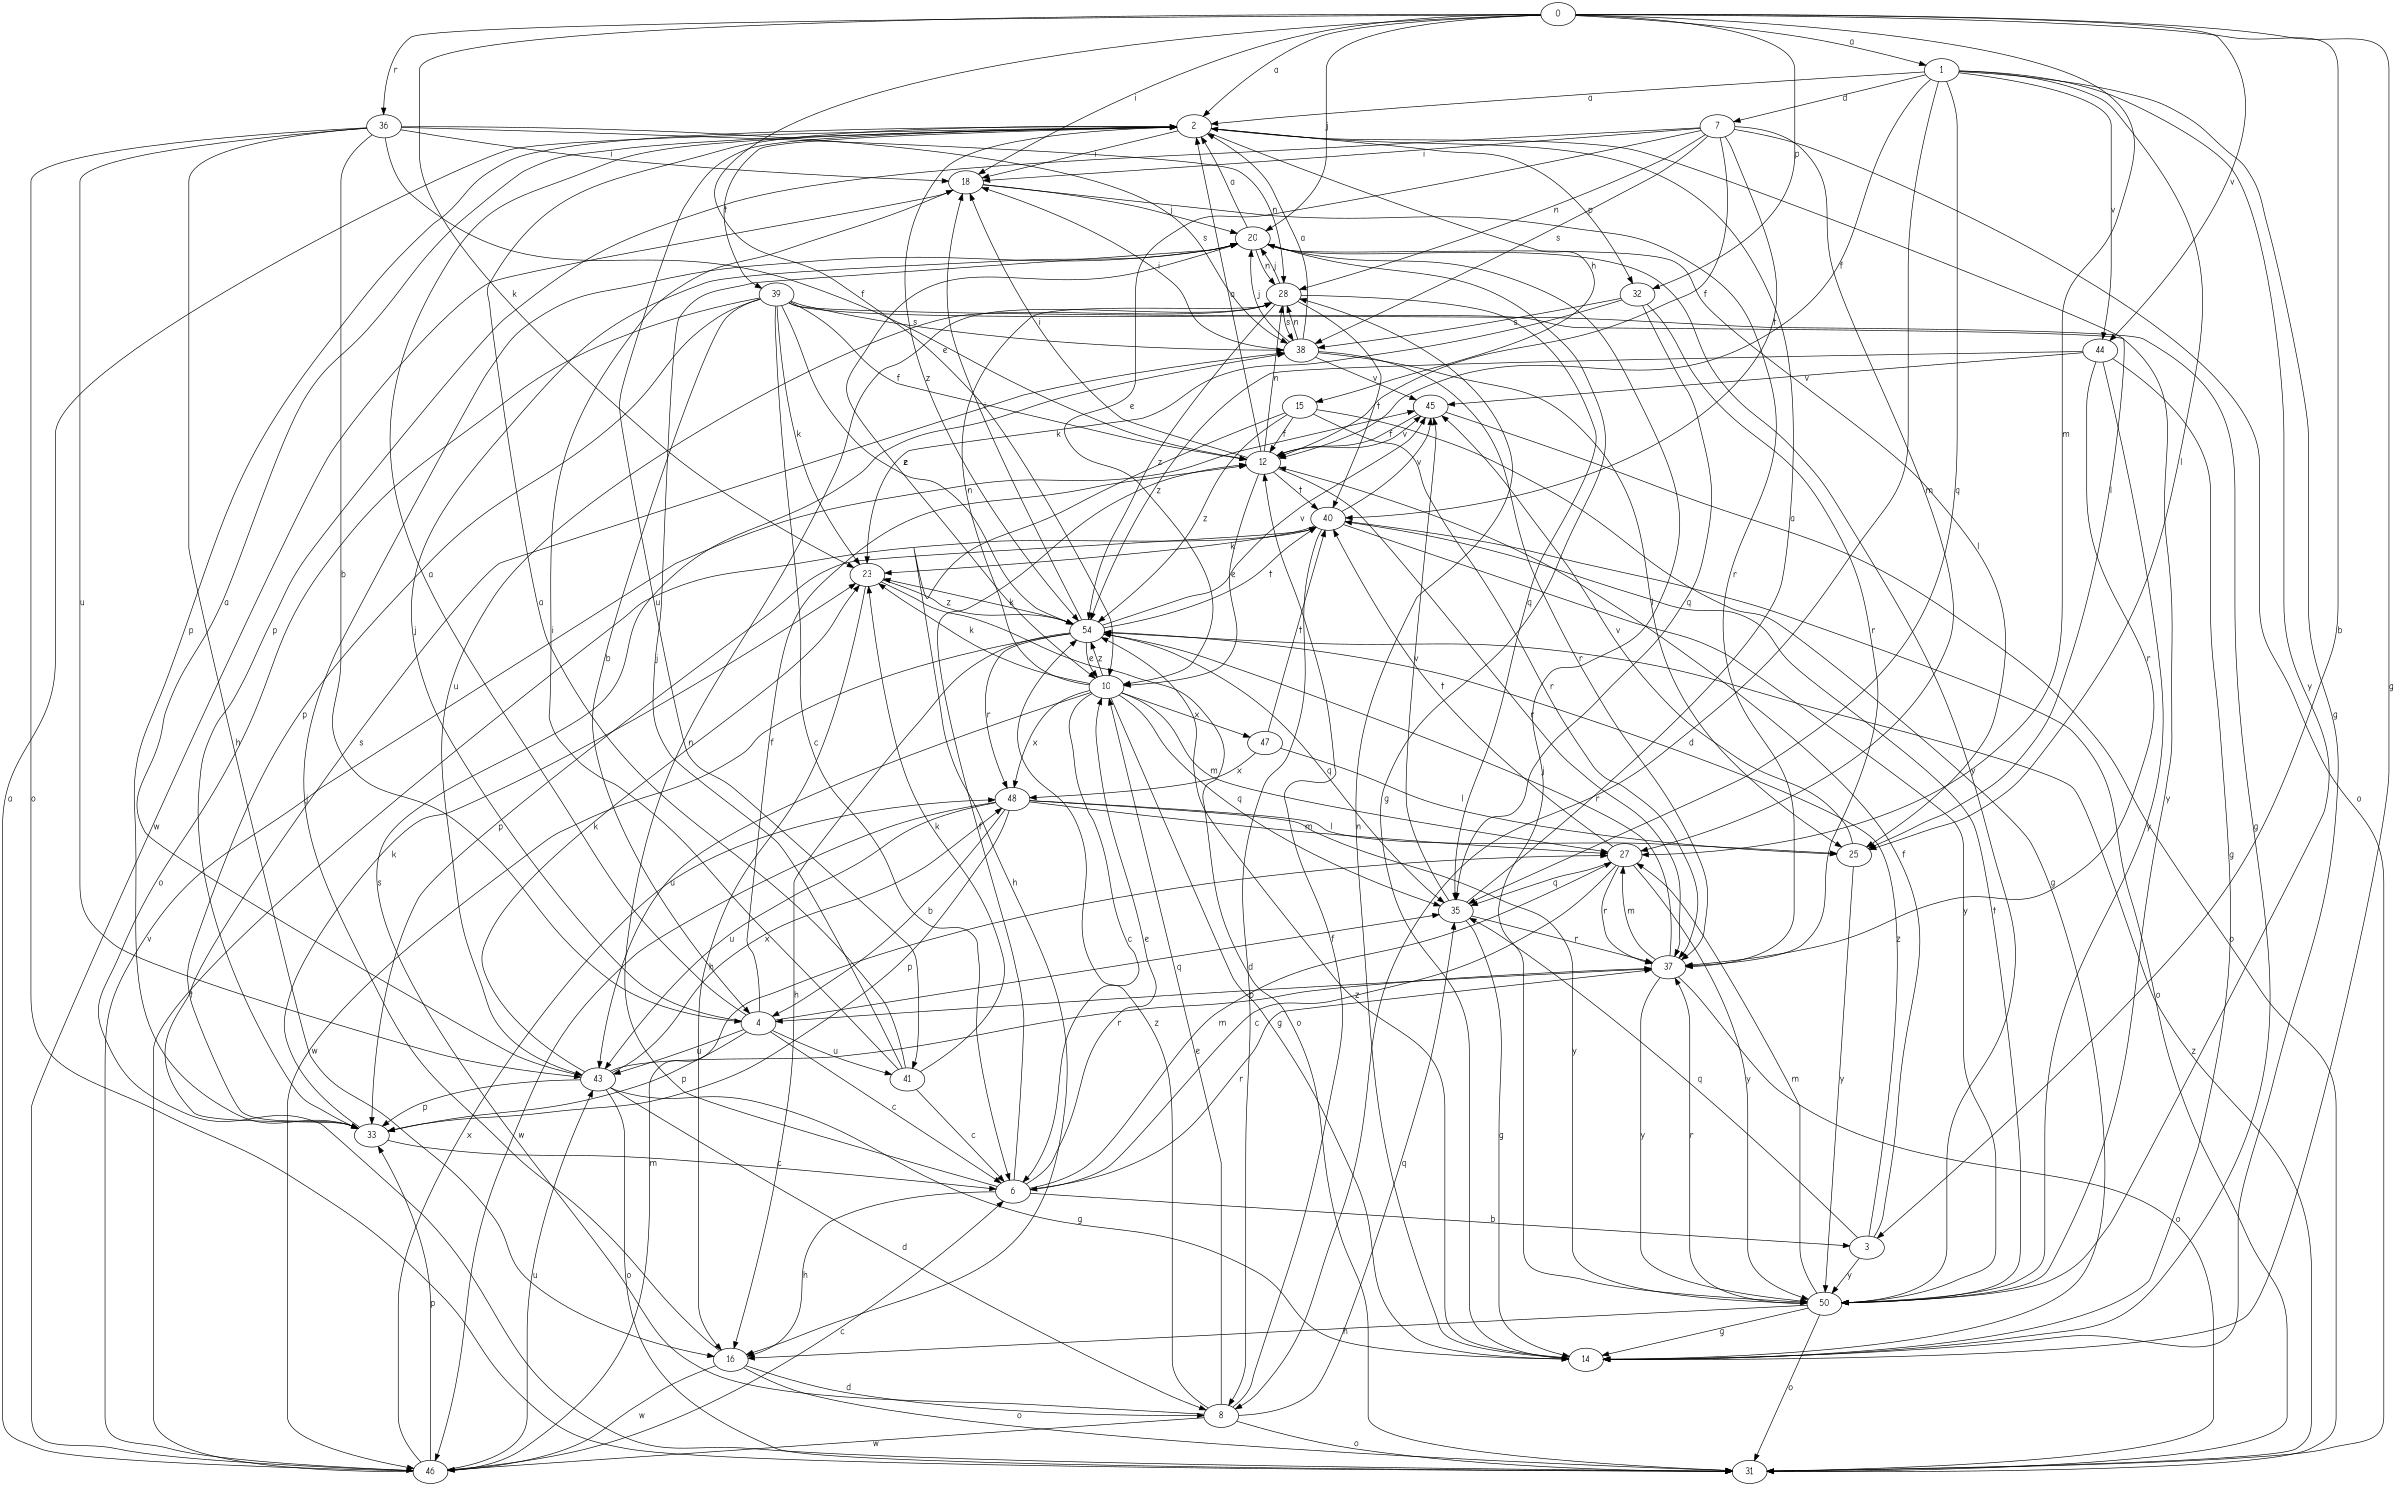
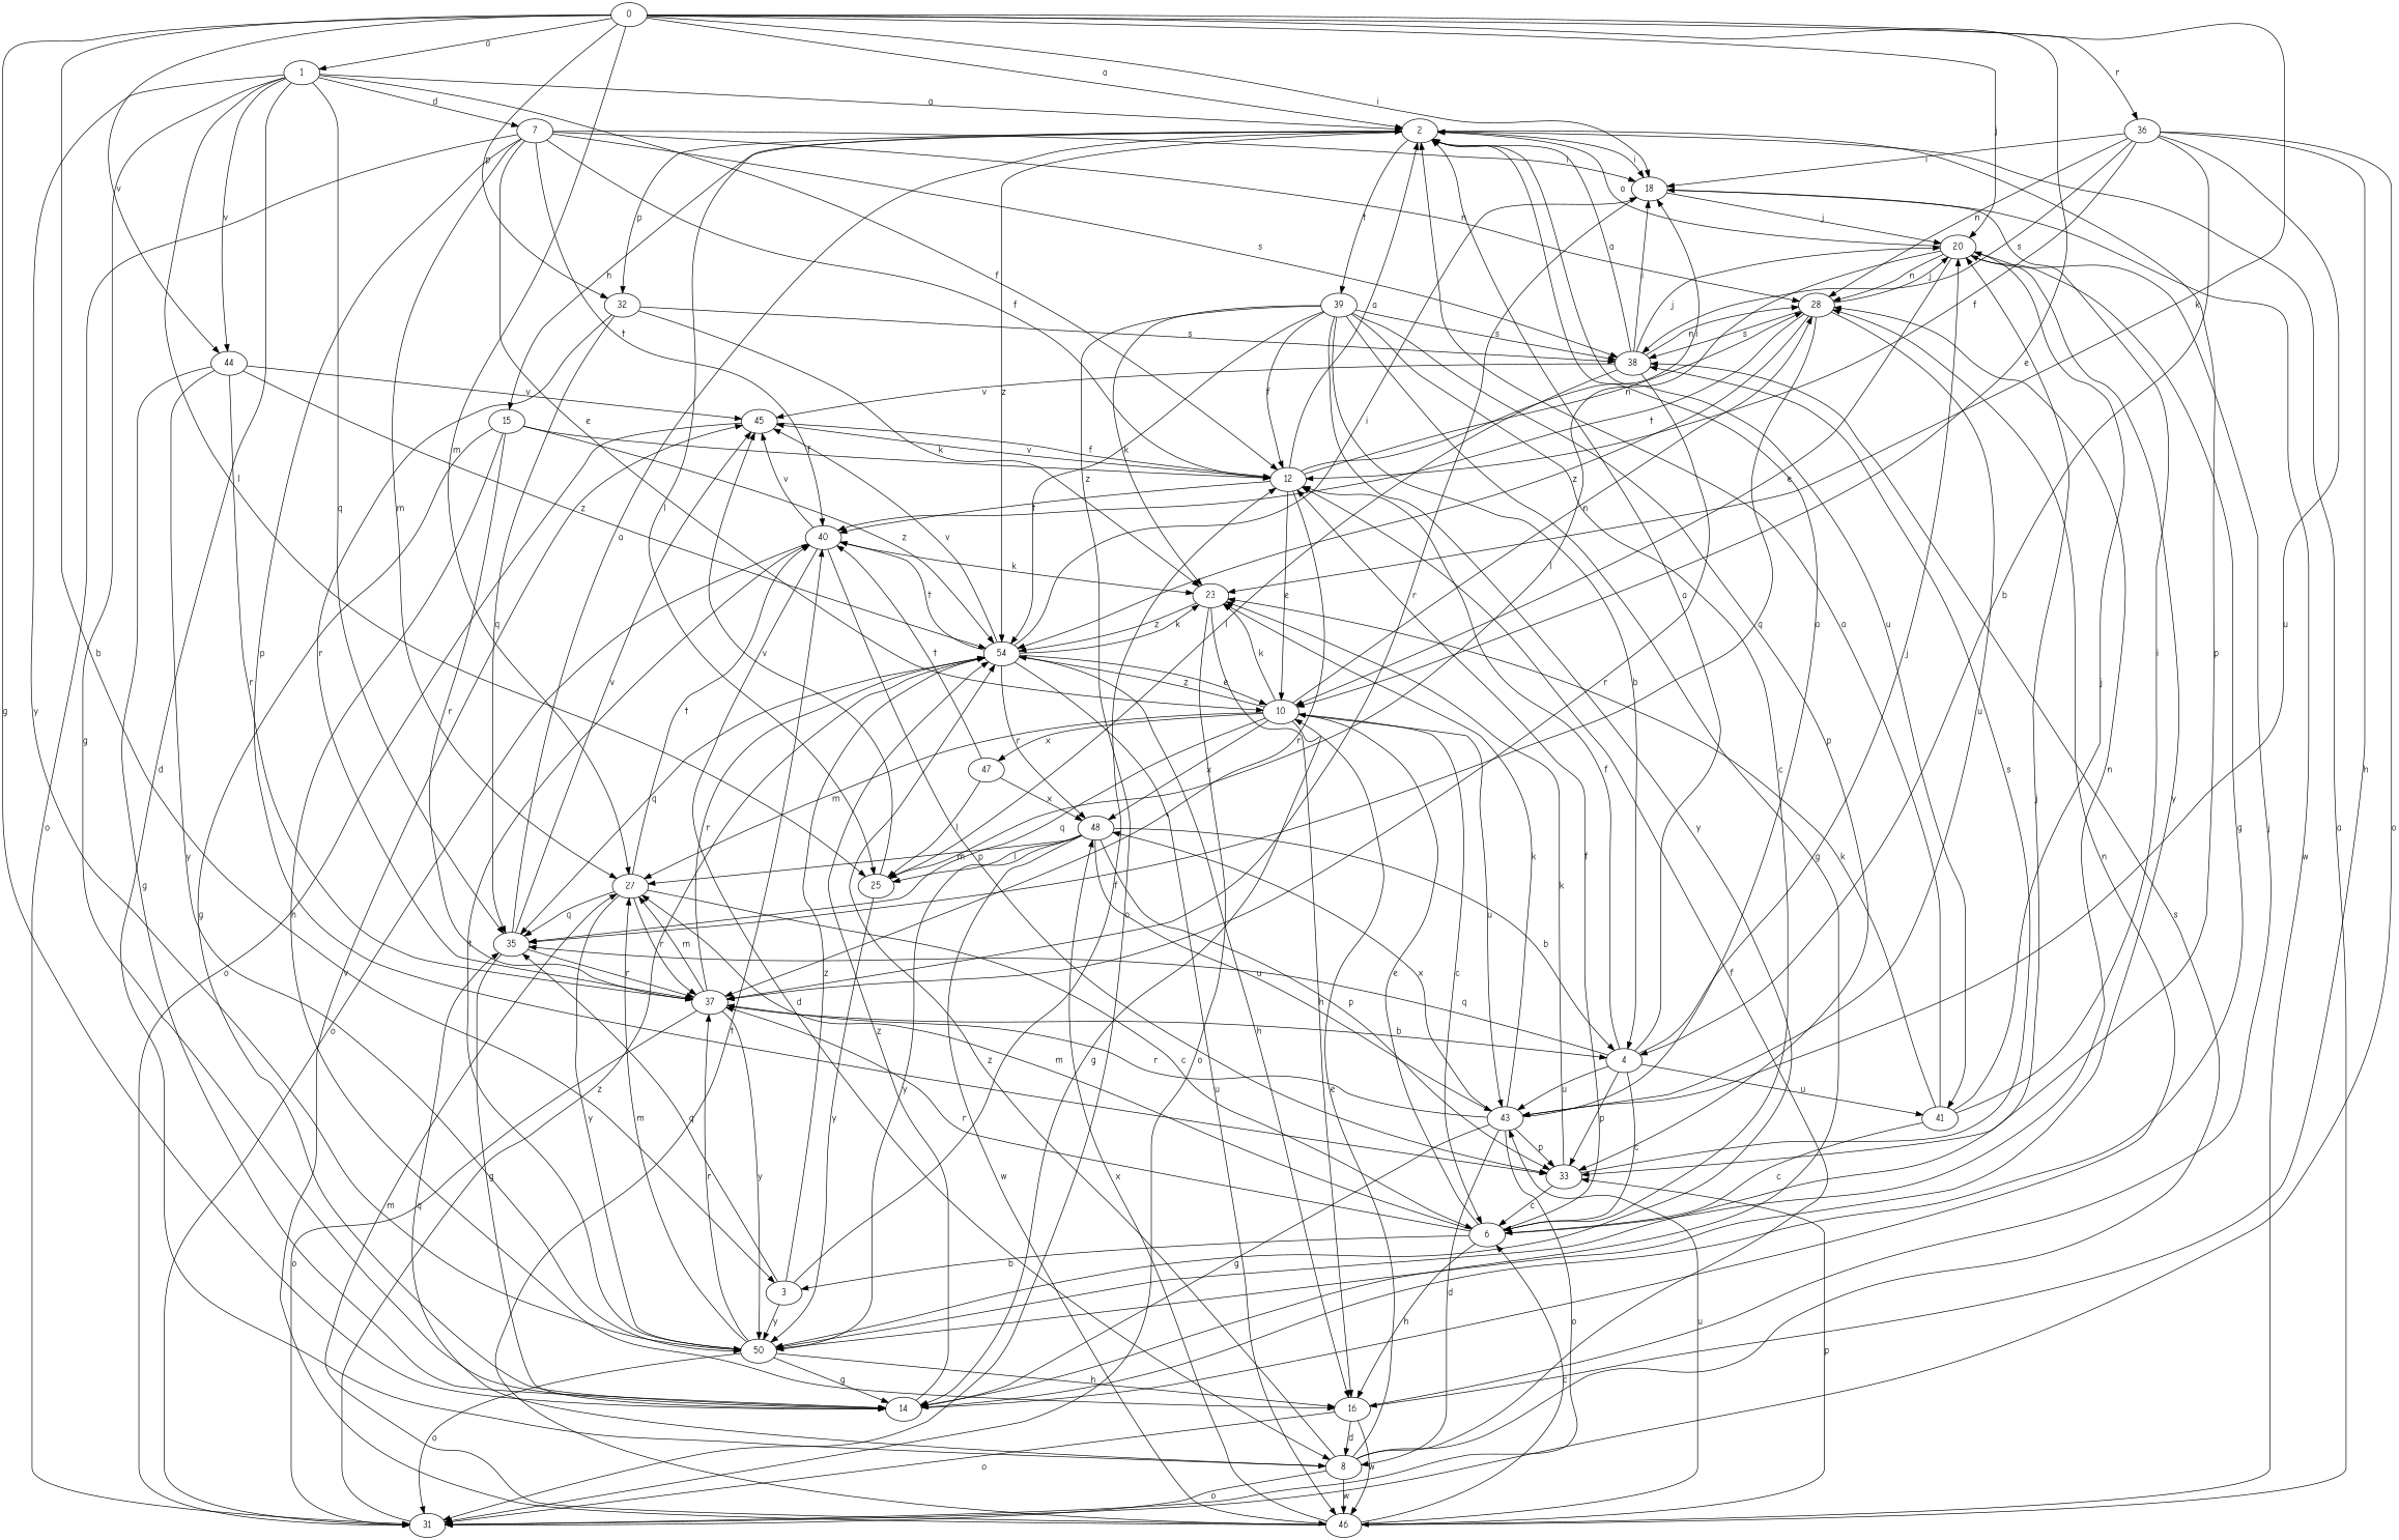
  strict digraph {
    fontname="Comic Neue"
    node [fontname="Comic Neue"]
    edge [fontname="Comic Neue"]
    0
    1
    2
    3
    10
    14
    18
    20
    23
    27
    32
    36
    44
    7
    8
    12
    25
    35
    50
    15
    33
    39
    41
    54
    6
    43
    28
    47
    48
    37
    46
    16
    31
    40
    38
    4
    45
    0 -> 1 [label=a]
    0 -> 2 [label=a]
    0 -> 3 [label=b]
    0 -> 10 [label=e]
    0 -> 14 [label=g]
    0 -> 18 [label=i]
    0 -> 20 [label=j]
    0 -> 23 [label=k]
    0 -> 27 [label=m]
    0 -> 32 [label=p]
    0 -> 36 [label=r]
    0 -> 44 [label=v]
    1 -> 2 [label=a]
    1 -> 14 [label=g]
    1 -> 44 [label=v]
    1 -> 7 [label=d]
    1 -> 8 [label=d]
    1 -> 12 [label=f]
    1 -> 25 [label=l]
    1 -> 35 [label=q]
    1 -> 50 [label=y]
    2 -> 18 [label=i]
    2 -> 32 [label=p]
    2 -> 25 [label=l]
    2 -> 15 [label=h]
    2 -> 33 [label=p]
    2 -> 39 [label=t]
    2 -> 41 [label=u]
    2 -> 54 [label=z]
    3 -> 12 [label=f]
    3 -> 35 [label=q]
    3 -> 50 [label=y]
    3 -> 54 [label=z]
    10 -> 14 [label=g]
    10 -> 23 [label=k]
    10 -> 27 [label=m]
    10 -> 35 [label=q]
    10 -> 54 [label=z]
    10 -> 6 [label=c]
    10 -> 43 [label=u]
    10 -> 28 [label=n]
    10 -> 47 [label=x]
    10 -> 48 [label=x]
    14 -> 54 [label=z]
    14 -> 28 [label=n]
    18 -> 20 [label=j]
    18 -> 37 [label=r]
    18 -> 46 [label=w]
    20 -> 2 [label=a]
    20 -> 10 [label=e]
    20 -> 14 [label=g]
    20 -> 25 [label=l]
    20 -> 50 [label=y]
    20 -> 28 [label=n]
    23 -> 54 [label=z]
    23 -> 16 [label=h]
    23 -> 31 [label=o]
    27 -> 35 [label=q]
    27 -> 50 [label=y]
    27 -> 6 [label=c]
    27 -> 37 [label=r]
    27 -> 40 [label=t]
    32 -> 23 [label=k]
    32 -> 35 [label=q]
    32 -> 37 [label=r]
    32 -> 38 [label=s]
    36 -> 18 [label=i]
    36 -> 12 [label=f]
    36 -> 43 [label=u]
    36 -> 28 [label=n]
    36 -> 16 [label=h]
    36 -> 31 [label=o]
    36 -> 38 [label=s]
    36 -> 4 [label=b]
    44 -> 14 [label=g]
    44 -> 50 [label=y]
    44 -> 54 [label=z]
    44 -> 37 [label=r]
    44 -> 45 [label=v]
    7 -> 10 [label=e]
    7 -> 18 [label=i]
    7 -> 27 [label=m]
    7 -> 12 [label=f]
    7 -> 33 [label=p]
    7 -> 28 [label=n]
    7 -> 31 [label=o]
    7 -> 40 [label=t]
    7 -> 38 [label=s]
    8 -> 10 [label=e]
    8 -> 12 [label=f]
    8 -> 35 [label=q]
    8 -> 54 [label=z]
    8 -> 46 [label=w]
    8 -> 31 [label=o]
    8 -> 38 [label=s]
    12 -> 2 [label=a]
    12 -> 10 [label=e]
    12 -> 18 [label=i]
    12 -> 28 [label=n]
    12 -> 37 [label=r]
    12 -> 40 [label=t]
    12 -> 45 [label=v]
    25 -> 50 [label=y]
    25 -> 45 [label=v]
    35 -> 2 [label=a]
    35 -> 14 [label=g]
    35 -> 37 [label=r]
    35 -> 45 [label=v]
    50 -> 14 [label=g]
    50 -> 20 [label=j]
    50 -> 27 [label=m]
    50 -> 37 [label=r]
    50 -> 16 [label=h]
    50 -> 31 [label=o]
    50 -> 40 [label=t]
    15 -> 14 [label=g]
    15 -> 12 [label=f]
    15 -> 54 [label=z]
    15 -> 37 [label=r]
    15 -> 16 [label=h]
    33 -> 23 [label=k]
    33 -> 6 [label=c]
    33 -> 38 [label=s]
    39 -> 14 [label=g]
    39 -> 23 [label=k]
    39 -> 12 [label=f]
    39 -> 50 [label=y]
    39 -> 33 [label=p]
    39 -> 54 [label=z]
    39 -> 6 [label=c]
    39 -> 31 [label=o]
    39 -> 38 [label=s]
    39 -> 4 [label=b]
    41 -> 2 [label=a]
    41 -> 18 [label=i]
    41 -> 20 [label=j]
    41 -> 23 [label=k]
    41 -> 6 [label=c]
    54 -> 10 [label=e]
    54 -> 18 [label=i]
    54 -> 23 [label=k]
    54 -> 35 [label=q]
    54 -> 48 [label=r]
-   54 -> 46 [label=w]
+   54 -> 46 [label=u]
    54 -> 16 [label=h]
    54 -> 40 [label=t]
    54 -> 45 [label=v]
    6 -> 3 [label=b]
    6 -> 10 [label=e]
    6 -> 27 [label=m]
    6 -> 12 [label=f]
    6 -> 28 [label=n]
    6 -> 37 [label=r]
    6 -> 16 [label=h]
    43 -> 2 [label=a]
    43 -> 14 [label=g]
    43 -> 23 [label=k]
    43 -> 8 [label=d]
    43 -> 33 [label=p]
    43 -> 48 [label=x]
    43 -> 37 [label=r]
    43 -> 31 [label=o]
    28 -> 20 [label=j]
    28 -> 35 [label=q]
    28 -> 54 [label=z]
    28 -> 43 [label=u]
    28 -> 40 [label=t]
    28 -> 38 [label=s]
    47 -> 25 [label=l]
    47 -> 48 [label=x]
    47 -> 40 [label=t]
    48 -> 27 [label=m]
    48 -> 25 [label=l]
    48 -> 50 [label=y]
    48 -> 33 [label=p]
    48 -> 43 [label=u]
    48 -> 46 [label=w]
    48 -> 4 [label=b]
    37 -> 27 [label=m]
    37 -> 50 [label=y]
    37 -> 54 [label=r]
    37 -> 31 [label=o]
    37 -> 4 [label=b]
    46 -> 2 [label=a]
    46 -> 27 [label=m]
    46 -> 33 [label=p]
    46 -> 6 [label=c]
    46 -> 43 [label=u]
    46 -> 48 [label=x]
    46 -> 40 [label=t]
    46 -> 45 [label=v]
    16 -> 20 [label=j]
    16 -> 8 [label=d]
    16 -> 46 [label=w]
    16 -> 31 [label=o]
    31 -> 54 [label=z]
    40 -> 23 [label=k]
    40 -> 8 [label=d]
-   40 -> 50 [label=y]
    40 -> 33 [label=p]
    40 -> 31 [label=o]
    40 -> 45 [label=v]
    38 -> 2 [label=a]
    38 -> 18 [label=i]
    38 -> 20 [label=j]
    38 -> 25 [label=l]
    38 -> 28 [label=n]
    38 -> 37 [label=r]
    38 -> 45 [label=v]
    4 -> 2 [label=a]
    4 -> 20 [label=j]
    4 -> 12 [label=f]
    4 -> 35 [label=q]
    4 -> 33 [label=p]
    4 -> 41 [label=u]
    4 -> 6 [label=c]
    4 -> 43 [label=u]
    45 -> 12 [label=f]
    45 -> 31 [label=o]
  }
